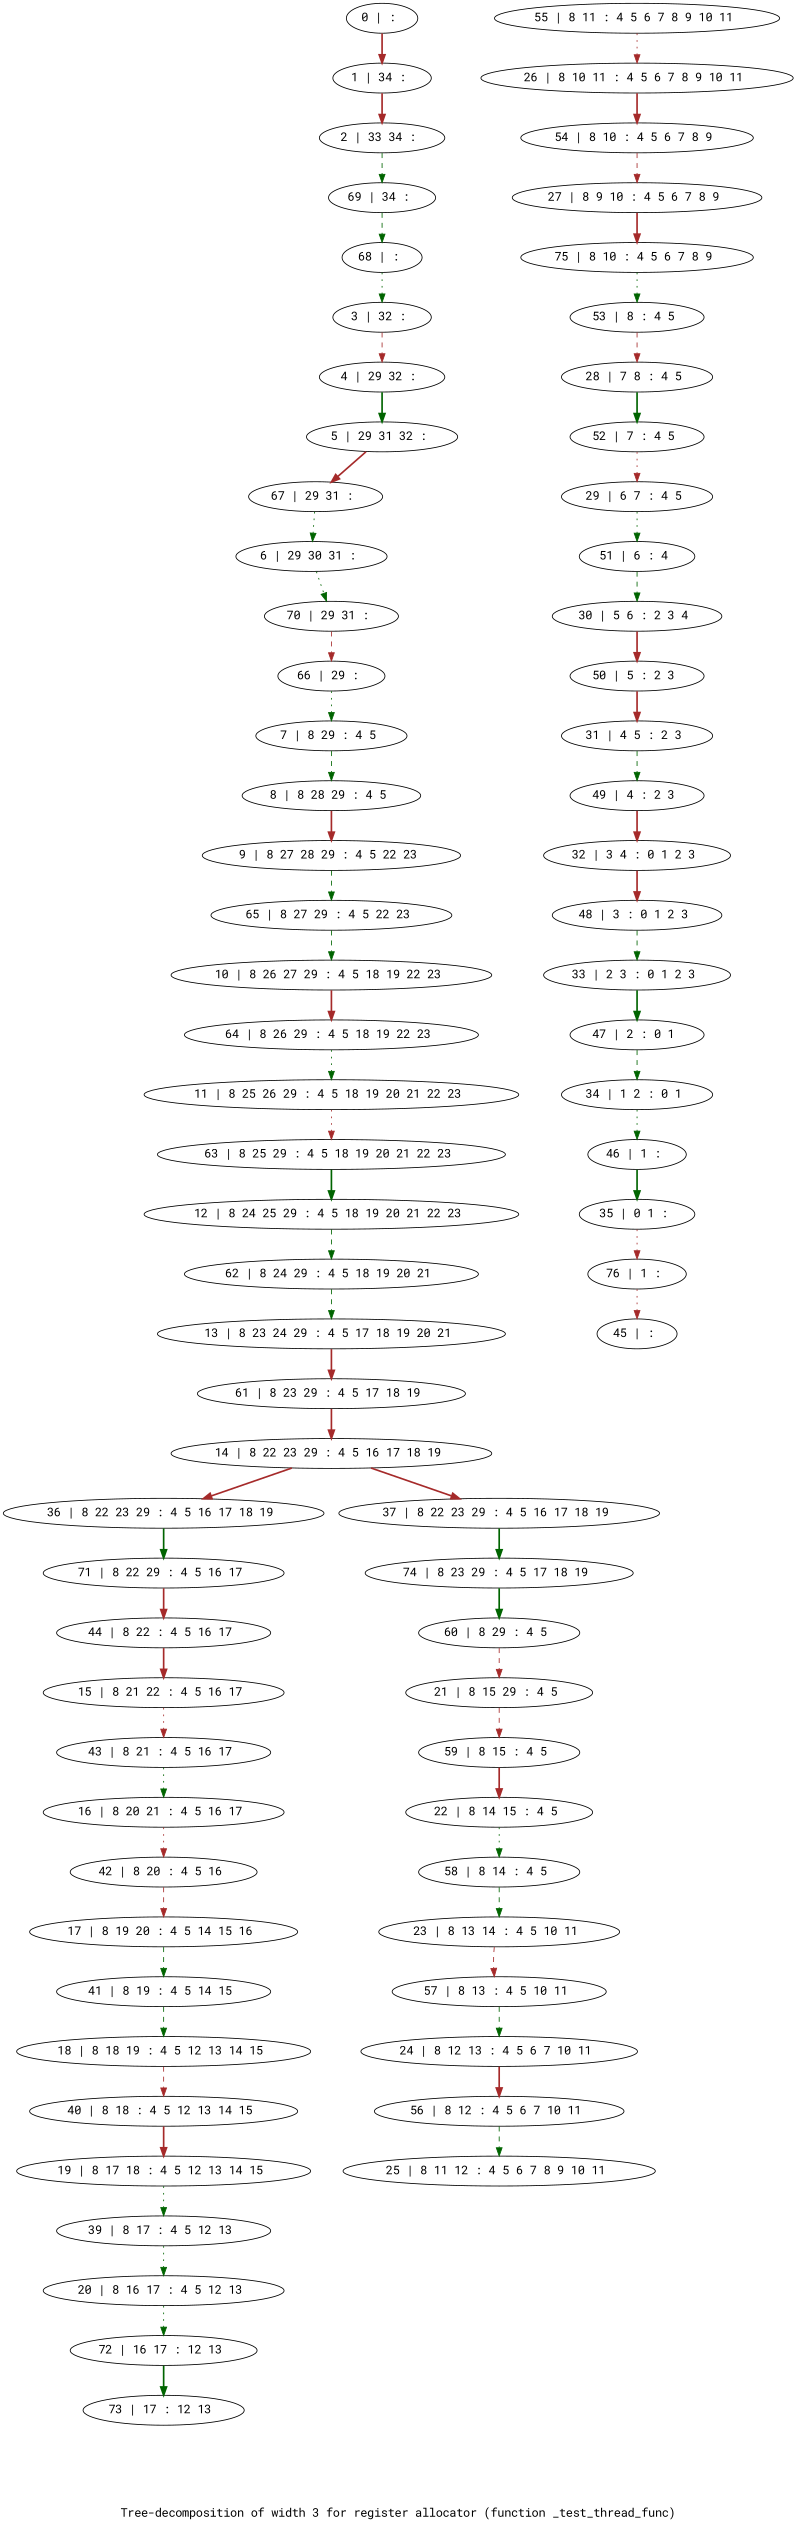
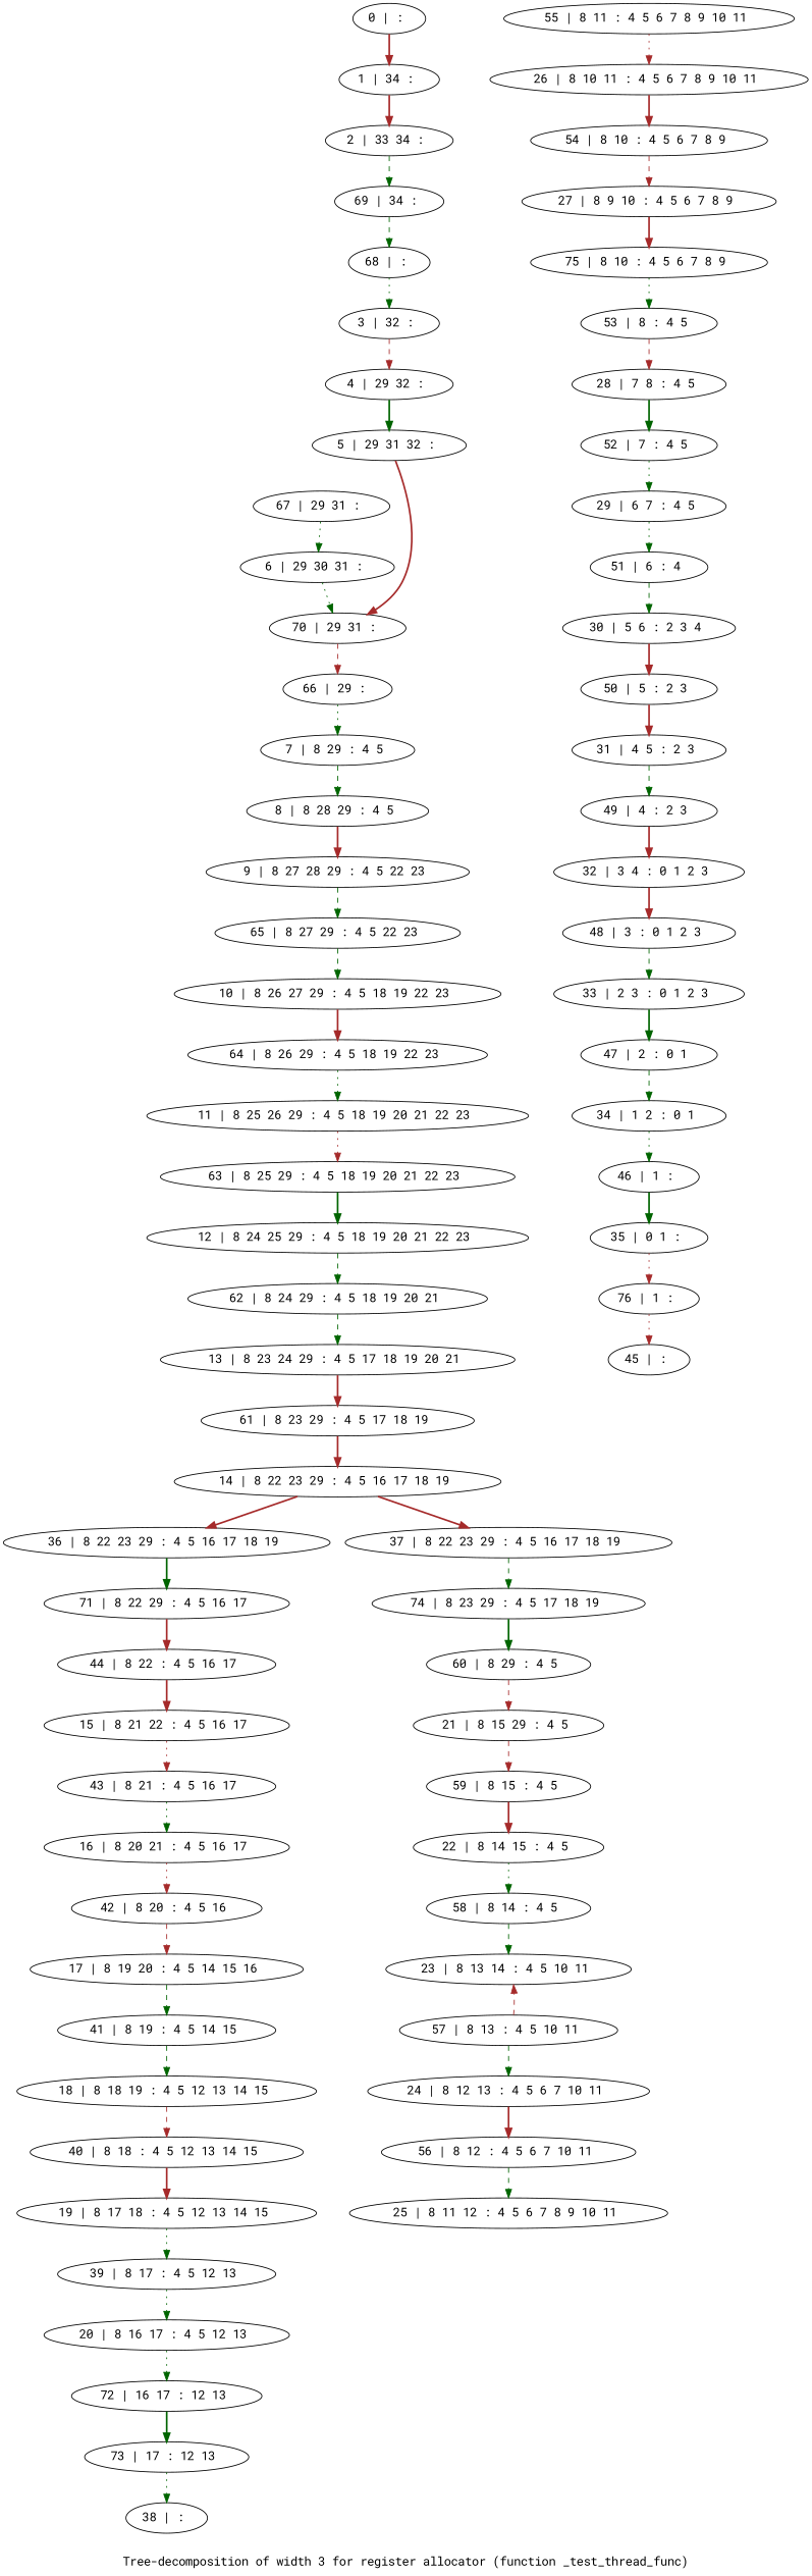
  digraph {
    fontname="Roboto Mono"
    label="Tree-decomposition of width 3 for register allocator (function _test_thread_func)"
    node [fontname="Roboto Mono"]
    edge [color=darkgreen fontname="Roboto Mono" style=bold]
    n1 [label="0 | : "]
    n2 [label="1 | 34 : "]
    n3 [label="2 | 33 34 : "]
    n4 [label="69 | 34 : "]
    n5 [label="68 | : "]
    n6 [label="3 | 32 : "]
    n7 [label="4 | 29 32 : "]
    n8 [label="5 | 29 31 32 : "]
    n9 [label="67 | 29 31 : "]
    n10 [label="6 | 29 30 31 : "]
    n11 [label="70 | 29 31 : "]
    n12 [label="66 | 29 : "]
    n13 [label="7 | 8 29 : 4 5 "]
    n14 [label="8 | 8 28 29 : 4 5 "]
    n15 [label="9 | 8 27 28 29 : 4 5 22 23 "]
    n16 [label="65 | 8 27 29 : 4 5 22 23 "]
    n17 [label="10 | 8 26 27 29 : 4 5 18 19 22 23 "]
    n18 [label="64 | 8 26 29 : 4 5 18 19 22 23 "]
    n19 [label="11 | 8 25 26 29 : 4 5 18 19 20 21 22 23 "]
    n20 [label="63 | 8 25 29 : 4 5 18 19 20 21 22 23 "]
    n21 [label="12 | 8 24 25 29 : 4 5 18 19 20 21 22 23 "]
    n22 [label="62 | 8 24 29 : 4 5 18 19 20 21 "]
    n23 [label="13 | 8 23 24 29 : 4 5 17 18 19 20 21 "]
    n24 [label="61 | 8 23 29 : 4 5 17 18 19 "]
    n25 [label="14 | 8 22 23 29 : 4 5 16 17 18 19 "]
    n26 [label="36 | 8 22 23 29 : 4 5 16 17 18 19 "]
    n27 [label="37 | 8 22 23 29 : 4 5 16 17 18 19 "]
    n28 [label="71 | 8 22 29 : 4 5 16 17 "]
    n29 [label="74 | 8 23 29 : 4 5 17 18 19 "]
    n30 [label="15 | 8 21 22 : 4 5 16 17 "]
    n31 [label="43 | 8 21 : 4 5 16 17 "]
    n32 [label="16 | 8 20 21 : 4 5 16 17 "]
    n33 [label="42 | 8 20 : 4 5 16 "]
    n34 [label="17 | 8 19 20 : 4 5 14 15 16 "]
    n35 [label="41 | 8 19 : 4 5 14 15 "]
    n36 [label="18 | 8 18 19 : 4 5 12 13 14 15 "]
    n37 [label="40 | 8 18 : 4 5 12 13 14 15 "]
    n38 [label="19 | 8 17 18 : 4 5 12 13 14 15 "]
    n39 [label="39 | 8 17 : 4 5 12 13 "]
    n40 [label="20 | 8 16 17 : 4 5 12 13 "]
    n41 [label="72 | 16 17 : 12 13 "]
    n42 [label="73 | 17 : 12 13 "]
    n43 [label="21 | 8 15 29 : 4 5 "]
    n44 [label="59 | 8 15 : 4 5 "]
    n45 [label="22 | 8 14 15 : 4 5 "]
    n46 [label="58 | 8 14 : 4 5 "]
    n47 [label="23 | 8 13 14 : 4 5 10 11 "]
    n48 [label="57 | 8 13 : 4 5 10 11 "]
    n49 [label="24 | 8 12 13 : 4 5 6 7 10 11 "]
    n50 [label="56 | 8 12 : 4 5 6 7 10 11 "]
    n51 [label="25 | 8 11 12 : 4 5 6 7 8 9 10 11 "]
    n52 [label="55 | 8 11 : 4 5 6 7 8 9 10 11 "]
    n53 [label="26 | 8 10 11 : 4 5 6 7 8 9 10 11 "]
    n54 [label="54 | 8 10 : 4 5 6 7 8 9 "]
    n55 [label="27 | 8 9 10 : 4 5 6 7 8 9 "]
    n56 [label="75 | 8 10 : 4 5 6 7 8 9 "]
    n57 [label="53 | 8 : 4 5 "]
    n58 [label="28 | 7 8 : 4 5 "]
    n59 [label="52 | 7 : 4 5 "]
    n60 [label="29 | 6 7 : 4 5 "]
    n61 [label="51 | 6 : 4 "]
    n62 [label="30 | 5 6 : 2 3 4 "]
    n63 [label="50 | 5 : 2 3 "]
    n64 [label="31 | 4 5 : 2 3 "]
    n65 [label="49 | 4 : 2 3 "]
    n66 [label="32 | 3 4 : 0 1 2 3 "]
    n67 [label="48 | 3 : 0 1 2 3 "]
    n68 [label="33 | 2 3 : 0 1 2 3 "]
    n69 [label="47 | 2 : 0 1 "]
    n70 [label="34 | 1 2 : 0 1 "]
    n71 [label="46 | 1 : "]
    n72 [label="35 | 0 1 : "]
    n73 [label="76 | 1 : "]
    n74 [label="45 | : "]
    n75 [label="44 | 8 22 : 4 5 16 17 "]
    n76 [label="60 | 8 29 : 4 5 "]
+   n77 [label="38 | : "]
    n1 -> n2 [color=brown]
    n2 -> n3 [color=brown]
    n3 -> n4 [style=dashed]
    n4 -> n5 [style=dashed]
    n5 -> n6 [style=dotted]
    n6 -> n7 [color=brown style=dashed]
    n7 -> n8
-   n8 -> n9 [color=brown]
+   n8 -> n11 [color=brown]
    n9 -> n10 [style=dotted]
    n10 -> n11 [style=dotted]
    n11 -> n12 [color=brown style=dashed]
    n12 -> n13 [style=dotted]
    n13 -> n14 [style=dashed]
    n14 -> n15 [color=brown]
    n15 -> n16 [style=dashed]
    n16 -> n17 [style=dashed]
    n17 -> n18 [color=brown]
    n18 -> n19 [style=dotted]
    n19 -> n20 [color=brown style=dotted]
    n20 -> n21
    n21 -> n22 [style=dashed]
    n22 -> n23 [style=dashed]
    n23 -> n24 [color=brown]
    n24 -> n25 [color=brown]
    n25 -> n26 [color=brown]
    n25 -> n27 [color=brown]
    n26 -> n28
-   n27 -> n29
+   n27 -> n29 [style=dashed]
    n28 -> n75 [color=brown]
    n29 -> n76
    n30 -> n31 [color=brown style=dotted]
    n31 -> n32 [style=dotted]
    n32 -> n33 [color=brown style=dotted]
    n33 -> n34 [color=brown style=dashed]
    n34 -> n35 [style=dashed]
    n35 -> n36 [style=dashed]
    n36 -> n37 [color=brown style=dashed]
    n37 -> n38 [color=brown]
    n38 -> n39 [style=dotted]
    n39 -> n40 [style=dotted]
    n40 -> n41 [style=dotted]
    n41 -> n42
+   n42 -> n77 [style=dotted]
    n43 -> n44 [color=brown style=dashed]
    n44 -> n45 [color=brown]
    n45 -> n46 [style=dotted]
    n46 -> n47 [style=dashed]
-   n47 -> n48 [color=brown style=dashed]
+   n48 -> n47 [color=brown style=dashed]
    n48 -> n49 [style=dashed]
    n49 -> n50 [color=brown]
    n50 -> n51 [style=dashed]
    n52 -> n53 [color=brown style=dotted]
    n53 -> n54 [color=brown]
    n54 -> n55 [color=brown style=dashed]
    n55 -> n56 [color=brown]
    n56 -> n57 [style=dotted]
    n57 -> n58 [color=brown style=dashed]
    n58 -> n59
-   n59 -> n60 [color=brown style=dotted]
+   n59 -> n60 [style=dotted]
    n60 -> n61 [style=dotted]
    n61 -> n62 [style=dashed]
    n62 -> n63 [color=brown]
    n63 -> n64 [color=brown]
    n64 -> n65 [style=dashed]
    n65 -> n66 [color=brown]
    n66 -> n67 [color=brown]
    n67 -> n68 [style=dashed]
    n68 -> n69
    n69 -> n70 [style=dashed]
    n70 -> n71 [style=dotted]
    n71 -> n72
    n72 -> n73 [color=brown style=dotted]
    n73 -> n74 [color=brown style=dotted]
    n75 -> n30 [color=brown]
    n76 -> n43 [color=brown style=dashed]
  }
